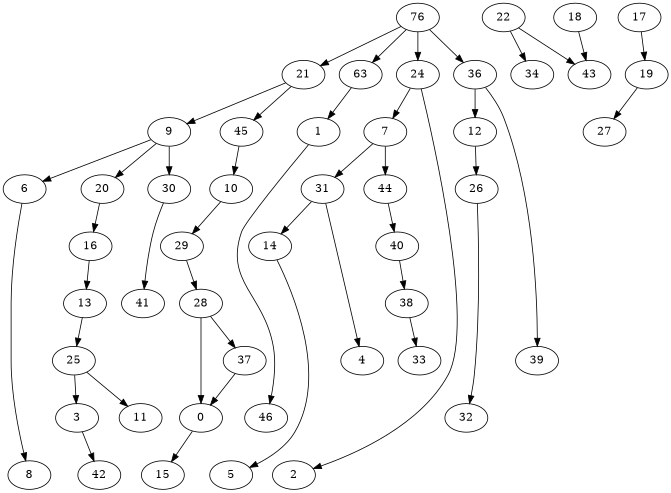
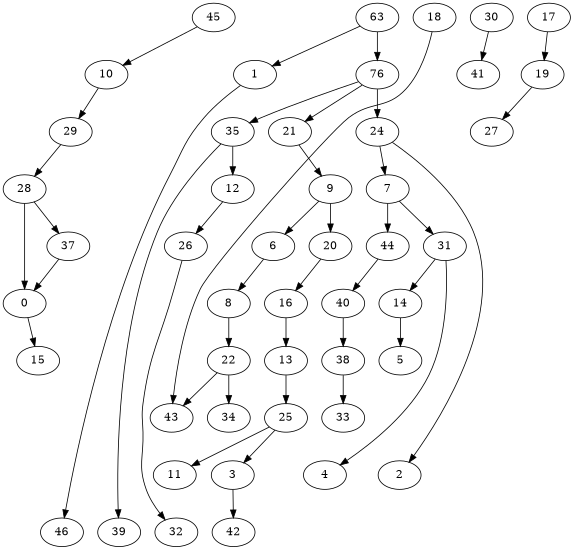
  digraph {
    edge [weight=0]
    0
    15
    1
    46
    3
    42
    6
    8
    22
    34
    43
    18
    7
    31
    44
    14
    4
    40
    5
    38
    33
    9
    20
    30
    16
    41
    13
    25
    11
    10
    29
    17
    19
    28
    27
    37
    12
    26
    32
    21
    45
    n42 [label=63]
    24
    2
-   35 [label=36]
+   35
    39
    n47 [label=76]
    0 -> 15
    1 -> 46
    3 -> 42
    6 -> 8
+   8 -> 22
    22 -> 34
    22 -> 43
    18 -> 43
    7 -> 31
    7 -> 44 [weight=1]
    31 -> 14
    31 -> 4
    44 -> 40
    14 -> 5
    40 -> 38
    38 -> 33
    9 -> 6
    9 -> 20
-   9 -> 30 [weight=1]
    20 -> 16
    30 -> 41
    16 -> 13
    13 -> 25
    25 -> 3
    25 -> 11
    10 -> 29
    29 -> 28
    17 -> 19
    19 -> 27
    28 -> 0 [weight=1]
    28 -> 37
    37 -> 0
    12 -> 26
    26 -> 32
    21 -> 9
-   21 -> 45
    45 -> 10
    n42 -> 1
    24 -> 7
    24 -> 2
    35 -> 12 [weight=1]
    35 -> 39
    n47 -> 21 [weight=1]
-   n47 -> n42 [weight=3]
+   n42 -> n47 [weight=3]
    n47 -> 24 [weight=4]
    n47 -> 35 [weight=1]
  }
